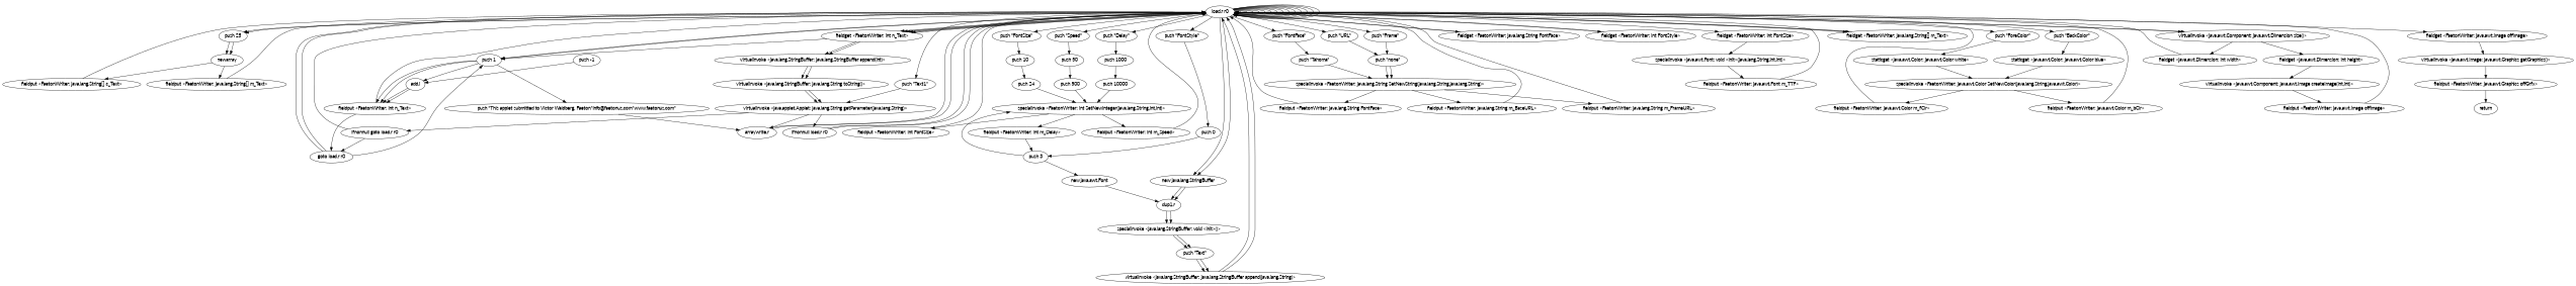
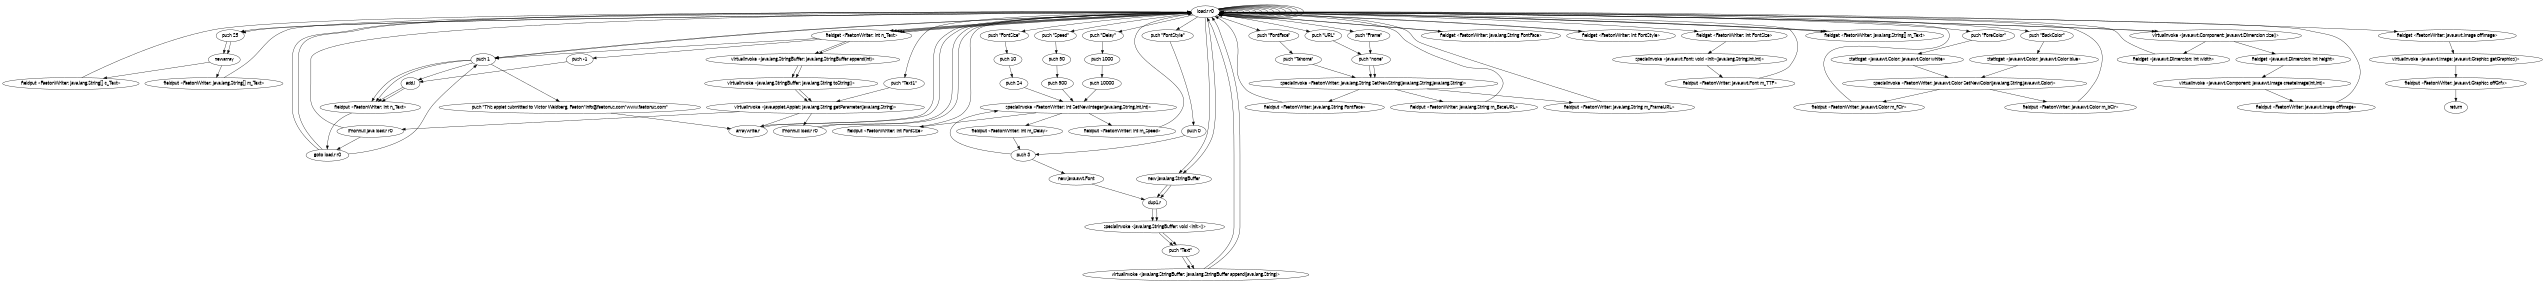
  digraph {
    fontname=Lato
    node [fontname=Lato]
    edge [fontname=Lato]
    "load.r r0"
    "push 25"
    "push 1"
    "push \"FontSize\""
    "push \"FontStyle\""
    "push \"FontFace\""
    "fieldget <FaetonWriter: java.lang.String FontFace>"
    "fieldget <FaetonWriter: int FontStyle>"
    "fieldget <FaetonWriter: int FontSize>"
    "push \"Text1\""
    "fieldget <FaetonWriter: java.lang.String[] m_Text>"
    "push \"ForeColor\""
    "push \"BackColor\""
    "push \"Speed\""
    "push \"Delay\""
    "push \"URL\""
    "push \"Frame\""
    "virtualinvoke <java.awt.Component: java.awt.Dimension size()>"
    "fieldget <FaetonWriter: java.awt.Image offImage>"
    "new java.lang.StringBuffer"
    "fieldget <FaetonWriter: int n_Text>"
    newarray
    "fieldput <FaetonWriter: int n_Text>"
    "push \"This applet submitted to Victor Waldberg, Faeton*info@faetonus.com*www.faetonus.com\""
    "add.i"
    "push 10"
    "push 0"
    "push \"Tahoma\""
    "new java.awt.Font"
    "dup1.r"
    "specialinvoke <java.awt.Font: void <init>(java.lang.String,int,int)>"
    "virtualinvoke <java.applet.Applet: java.lang.String getParameter(java.lang.String)>"
    "staticget <java.awt.Color: java.awt.Color white>"
    "staticget <java.awt.Color: java.awt.Color blue>"
    "push 50"
    "push 1000"
    "push \"none\""
    "fieldget <java.awt.Dimension: int width>"
    "fieldget <java.awt.Dimension: int height>"
    "virtualinvoke <java.awt.Image: java.awt.Graphics getGraphics()>"
    "virtualinvoke <java.lang.StringBuffer: java.lang.StringBuffer append(int)>"
    "push -1"
    "fieldput <FaetonWriter: java.lang.String[] c_Text>"
    "fieldput <FaetonWriter: java.lang.String[] m_Text>"
    "goto load.r r0"
    "arraywrite.r"
    "push 24"
    "specialinvoke <FaetonWriter: int SetNewInteger(java.lang.String,int,int)>"
    "fieldput <FaetonWriter: int FontSize>"
    "fieldput <FaetonWriter: int m_Speed>"
    "fieldput <FaetonWriter: int m_Delay>"
    "push 3"
    "specialinvoke <FaetonWriter: java.lang.String SetNewString(java.lang.String,java.lang.String)>"
    "fieldput <FaetonWriter: java.lang.String FontFace>"
    "fieldput <FaetonWriter: java.lang.String m_BaseURL>"
    "fieldput <FaetonWriter: java.lang.String m_FrameURL>"
    "specialinvoke <java.lang.StringBuffer: void <init>()>"
    "push \"Text\""
    "fieldput <FaetonWriter: java.awt.Font m_TTF>"
-   "ifnonnull goto load.r r0"
+   "ifnonnull goto load.r r0" [label="ifnonnull java load.r r0"]
    "ifnonnull load.r r0"
    "specialinvoke <FaetonWriter: java.awt.Color SetNewColor(java.lang.String,java.awt.Color)>"
    "fieldput <FaetonWriter: java.awt.Color m_fClr>"
    "fieldput <FaetonWriter: java.awt.Color m_bClr>"
    "push 500"
    "push 10000"
    "virtualinvoke <java.awt.Component: java.awt.Image createImage(int,int)>"
    "fieldput <FaetonWriter: java.awt.Image offImage>"
    "fieldput <FaetonWriter: java.awt.Graphics offGrfx>"
    return
    "virtualinvoke <java.lang.StringBuffer: java.lang.StringBuffer append(java.lang.String)>"
    "virtualinvoke <java.lang.StringBuffer: java.lang.String toString()>"
    "load.r r0" -> "load.r r0"
    "load.r r0" -> "load.r r0"
    "load.r r0" -> "load.r r0"
    "load.r r0" -> "load.r r0"
    "load.r r0" -> "load.r r0"
    "load.r r0" -> "load.r r0"
    "load.r r0" -> "load.r r0"
    "load.r r0" -> "load.r r0"
    "load.r r0" -> "load.r r0"
    "load.r r0" -> "load.r r0"
    "load.r r0" -> "load.r r0"
    "load.r r0" -> "load.r r0"
    "load.r r0" -> "load.r r0"
    "load.r r0" -> "load.r r0"
    "load.r r0" -> "push 25"
    "load.r r0" -> "push 25"
    "load.r r0" -> "push 1"
    "load.r r0" -> "push 1"
    "load.r r0" -> "push \"FontSize\""
    "load.r r0" -> "push \"FontStyle\""
    "load.r r0" -> "push \"FontFace\""
    "load.r r0" -> "fieldget <FaetonWriter: java.lang.String FontFace>"
    "load.r r0" -> "fieldget <FaetonWriter: int FontStyle>"
    "load.r r0" -> "fieldget <FaetonWriter: int FontSize>"
    "load.r r0" -> "push \"Text1\""
    "load.r r0" -> "fieldget <FaetonWriter: java.lang.String[] m_Text>"
    "load.r r0" -> "fieldget <FaetonWriter: java.lang.String[] m_Text>"
    "load.r r0" -> "push \"ForeColor\""
    "load.r r0" -> "push \"BackColor\""
    "load.r r0" -> "push \"Speed\""
    "load.r r0" -> "push \"Delay\""
    "load.r r0" -> "push \"URL\""
    "load.r r0" -> "push \"Frame\""
    "load.r r0" -> "virtualinvoke <java.awt.Component: java.awt.Dimension size()>"
    "load.r r0" -> "virtualinvoke <java.awt.Component: java.awt.Dimension size()>"
    "load.r r0" -> "fieldget <FaetonWriter: java.awt.Image offImage>"
    "load.r r0" -> "new java.lang.StringBuffer"
    "load.r r0" -> "new java.lang.StringBuffer"
    "load.r r0" -> "fieldget <FaetonWriter: int n_Text>"
    "load.r r0" -> "fieldget <FaetonWriter: int n_Text>"
    "load.r r0" -> "fieldget <FaetonWriter: int n_Text>"
    "load.r r0" -> "fieldget <FaetonWriter: int n_Text>"
    "load.r r0" -> "fieldget <FaetonWriter: int n_Text>"
    "push 25" -> newarray
    "push 25" -> newarray
    "push 1" -> "fieldput <FaetonWriter: int n_Text>"
    "push 1" -> "fieldput <FaetonWriter: int n_Text>"
    "push 1" -> "push \"This applet submitted to Victor Waldberg, Faeton*info@faetonus.com*www.faetonus.com\""
    "push 1" -> "add.i"
    "push \"FontSize\"" -> "push 10"
    "push \"FontStyle\"" -> "push 0"
    "push \"FontFace\"" -> "push \"Tahoma\""
    "fieldget <FaetonWriter: java.lang.String FontFace>" -> "load.r r0"
    "fieldget <FaetonWriter: int FontStyle>" -> "load.r r0"
    "fieldget <FaetonWriter: int FontSize>" -> "specialinvoke <java.awt.Font: void <init>(java.lang.String,int,int)>"
    "push \"Text1\"" -> "virtualinvoke <java.applet.Applet: java.lang.String getParameter(java.lang.String)>"
    "fieldget <FaetonWriter: java.lang.String[] m_Text>" -> "load.r r0"
    "push \"ForeColor\"" -> "staticget <java.awt.Color: java.awt.Color white>"
    "push \"BackColor\"" -> "staticget <java.awt.Color: java.awt.Color blue>"
    "push \"Speed\"" -> "push 50"
    "push \"Delay\"" -> "push 1000"
    "push \"URL\"" -> "push \"none\""
    "push \"Frame\"" -> "push \"none\""
    "virtualinvoke <java.awt.Component: java.awt.Dimension size()>" -> "fieldget <java.awt.Dimension: int width>"
    "virtualinvoke <java.awt.Component: java.awt.Dimension size()>" -> "fieldget <java.awt.Dimension: int height>"
    "fieldget <FaetonWriter: java.awt.Image offImage>" -> "virtualinvoke <java.awt.Image: java.awt.Graphics getGraphics()>"
    "new java.lang.StringBuffer" -> "dup1.r"
    "new java.lang.StringBuffer" -> "dup1.r"
    "fieldget <FaetonWriter: int n_Text>" -> "load.r r0"
    "fieldget <FaetonWriter: int n_Text>" -> "push 1"
    "fieldget <FaetonWriter: int n_Text>" -> "virtualinvoke <java.lang.StringBuffer: java.lang.StringBuffer append(int)>"
    "fieldget <FaetonWriter: int n_Text>" -> "virtualinvoke <java.lang.StringBuffer: java.lang.StringBuffer append(int)>"
+   "fieldget <FaetonWriter: int n_Text>" -> "push -1"
    newarray -> "fieldput <FaetonWriter: java.lang.String[] c_Text>"
    newarray -> "fieldput <FaetonWriter: java.lang.String[] m_Text>"
-   "fieldput <FaetonWriter: int n_Text>" -> "load.r r0"
    "fieldput <FaetonWriter: int n_Text>" -> "goto load.r r0"
    "push \"This applet submitted to Victor Waldberg, Faeton*info@faetonus.com*www.faetonus.com\"" -> "arraywrite.r"
    "add.i" -> "fieldput <FaetonWriter: int n_Text>"
    "add.i" -> "fieldput <FaetonWriter: int n_Text>"
    "push 10" -> "push 24"
    "push 0" -> "push 3"
    "push \"Tahoma\"" -> "specialinvoke <FaetonWriter: java.lang.String SetNewString(java.lang.String,java.lang.String)>"
    "new java.awt.Font" -> "dup1.r"
    "dup1.r" -> "specialinvoke <java.lang.StringBuffer: void <init>()>"
    "dup1.r" -> "specialinvoke <java.lang.StringBuffer: void <init>()>"
    "specialinvoke <java.awt.Font: void <init>(java.lang.String,int,int)>" -> "fieldput <FaetonWriter: java.awt.Font m_TTF>"
    "virtualinvoke <java.applet.Applet: java.lang.String getParameter(java.lang.String)>" -> "arraywrite.r"
    "virtualinvoke <java.applet.Applet: java.lang.String getParameter(java.lang.String)>" -> "ifnonnull goto load.r r0"
    "virtualinvoke <java.applet.Applet: java.lang.String getParameter(java.lang.String)>" -> "ifnonnull load.r r0"
    "staticget <java.awt.Color: java.awt.Color white>" -> "specialinvoke <FaetonWriter: java.awt.Color SetNewColor(java.lang.String,java.awt.Color)>"
    "staticget <java.awt.Color: java.awt.Color blue>" -> "specialinvoke <FaetonWriter: java.awt.Color SetNewColor(java.lang.String,java.awt.Color)>"
    "push 50" -> "push 500"
    "push 1000" -> "push 10000"
    "push \"none\"" -> "specialinvoke <FaetonWriter: java.lang.String SetNewString(java.lang.String,java.lang.String)>"
    "push \"none\"" -> "specialinvoke <FaetonWriter: java.lang.String SetNewString(java.lang.String,java.lang.String)>"
    "fieldget <java.awt.Dimension: int width>" -> "load.r r0"
    "fieldget <java.awt.Dimension: int height>" -> "virtualinvoke <java.awt.Component: java.awt.Image createImage(int,int)>"
    "virtualinvoke <java.awt.Image: java.awt.Graphics getGraphics()>" -> "fieldput <FaetonWriter: java.awt.Graphics offGrfx>"
    "virtualinvoke <java.lang.StringBuffer: java.lang.StringBuffer append(int)>" -> "virtualinvoke <java.lang.StringBuffer: java.lang.String toString()>"
    "virtualinvoke <java.lang.StringBuffer: java.lang.StringBuffer append(int)>" -> "virtualinvoke <java.lang.StringBuffer: java.lang.String toString()>"
    "push -1" -> "add.i"
    "fieldput <FaetonWriter: java.lang.String[] c_Text>" -> "load.r r0"
    "fieldput <FaetonWriter: java.lang.String[] m_Text>" -> "load.r r0"
    "goto load.r r0" -> "load.r r0"
    "goto load.r r0" -> "load.r r0"
    "goto load.r r0" -> "push 1"
    "arraywrite.r" -> "load.r r0"
    "arraywrite.r" -> "load.r r0"
    "push 24" -> "specialinvoke <FaetonWriter: int SetNewInteger(java.lang.String,int,int)>"
    "specialinvoke <FaetonWriter: int SetNewInteger(java.lang.String,int,int)>" -> "fieldput <FaetonWriter: int FontSize>"
    "specialinvoke <FaetonWriter: int SetNewInteger(java.lang.String,int,int)>" -> "fieldput <FaetonWriter: int m_Speed>"
    "specialinvoke <FaetonWriter: int SetNewInteger(java.lang.String,int,int)>" -> "fieldput <FaetonWriter: int m_Delay>"
    "fieldput <FaetonWriter: int FontSize>" -> "load.r r0"
    "fieldput <FaetonWriter: int m_Speed>" -> "load.r r0"
    "fieldput <FaetonWriter: int m_Delay>" -> "push 3"
    "push 3" -> "new java.awt.Font"
    "push 3" -> "specialinvoke <FaetonWriter: int SetNewInteger(java.lang.String,int,int)>"
    "specialinvoke <FaetonWriter: java.lang.String SetNewString(java.lang.String,java.lang.String)>" -> "fieldput <FaetonWriter: java.lang.String FontFace>"
    "specialinvoke <FaetonWriter: java.lang.String SetNewString(java.lang.String,java.lang.String)>" -> "fieldput <FaetonWriter: java.lang.String m_BaseURL>"
    "specialinvoke <FaetonWriter: java.lang.String SetNewString(java.lang.String,java.lang.String)>" -> "fieldput <FaetonWriter: java.lang.String m_FrameURL>"
    "fieldput <FaetonWriter: java.lang.String FontFace>" -> "load.r r0"
    "fieldput <FaetonWriter: java.lang.String m_BaseURL>" -> "load.r r0"
    "fieldput <FaetonWriter: java.lang.String m_FrameURL>" -> "load.r r0"
    "specialinvoke <java.lang.StringBuffer: void <init>()>" -> "push \"Text\""
    "specialinvoke <java.lang.StringBuffer: void <init>()>" -> "push \"Text\""
    "push \"Text\"" -> "virtualinvoke <java.lang.StringBuffer: java.lang.StringBuffer append(java.lang.String)>"
    "push \"Text\"" -> "virtualinvoke <java.lang.StringBuffer: java.lang.StringBuffer append(java.lang.String)>"
    "fieldput <FaetonWriter: java.awt.Font m_TTF>" -> "load.r r0"
    "ifnonnull goto load.r r0" -> "load.r r0"
    "ifnonnull goto load.r r0" -> "goto load.r r0"
    "ifnonnull load.r r0" -> "load.r r0"
    "ifnonnull load.r r0" -> "load.r r0"
    "specialinvoke <FaetonWriter: java.awt.Color SetNewColor(java.lang.String,java.awt.Color)>" -> "fieldput <FaetonWriter: java.awt.Color m_fClr>"
    "specialinvoke <FaetonWriter: java.awt.Color SetNewColor(java.lang.String,java.awt.Color)>" -> "fieldput <FaetonWriter: java.awt.Color m_bClr>"
    "fieldput <FaetonWriter: java.awt.Color m_fClr>" -> "load.r r0"
    "fieldput <FaetonWriter: java.awt.Color m_bClr>" -> "load.r r0"
    "push 500" -> "specialinvoke <FaetonWriter: int SetNewInteger(java.lang.String,int,int)>"
    "push 10000" -> "specialinvoke <FaetonWriter: int SetNewInteger(java.lang.String,int,int)>"
    "virtualinvoke <java.awt.Component: java.awt.Image createImage(int,int)>" -> "fieldput <FaetonWriter: java.awt.Image offImage>"
    "fieldput <FaetonWriter: java.awt.Image offImage>" -> "load.r r0"
    "fieldput <FaetonWriter: java.awt.Graphics offGrfx>" -> return
    "virtualinvoke <java.lang.StringBuffer: java.lang.StringBuffer append(java.lang.String)>" -> "load.r r0"
    "virtualinvoke <java.lang.StringBuffer: java.lang.StringBuffer append(java.lang.String)>" -> "load.r r0"
    "virtualinvoke <java.lang.StringBuffer: java.lang.String toString()>" -> "virtualinvoke <java.applet.Applet: java.lang.String getParameter(java.lang.String)>"
    "virtualinvoke <java.lang.StringBuffer: java.lang.String toString()>" -> "virtualinvoke <java.applet.Applet: java.lang.String getParameter(java.lang.String)>"
  }
